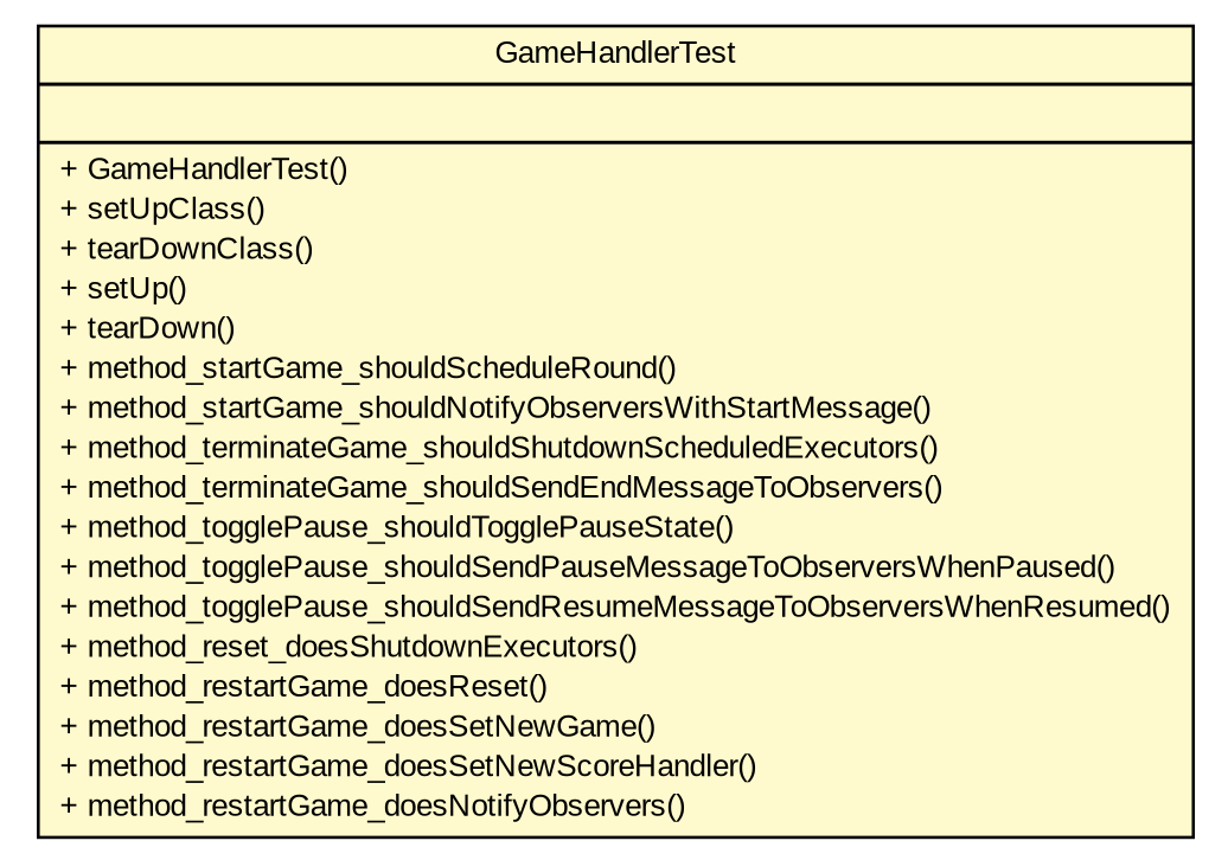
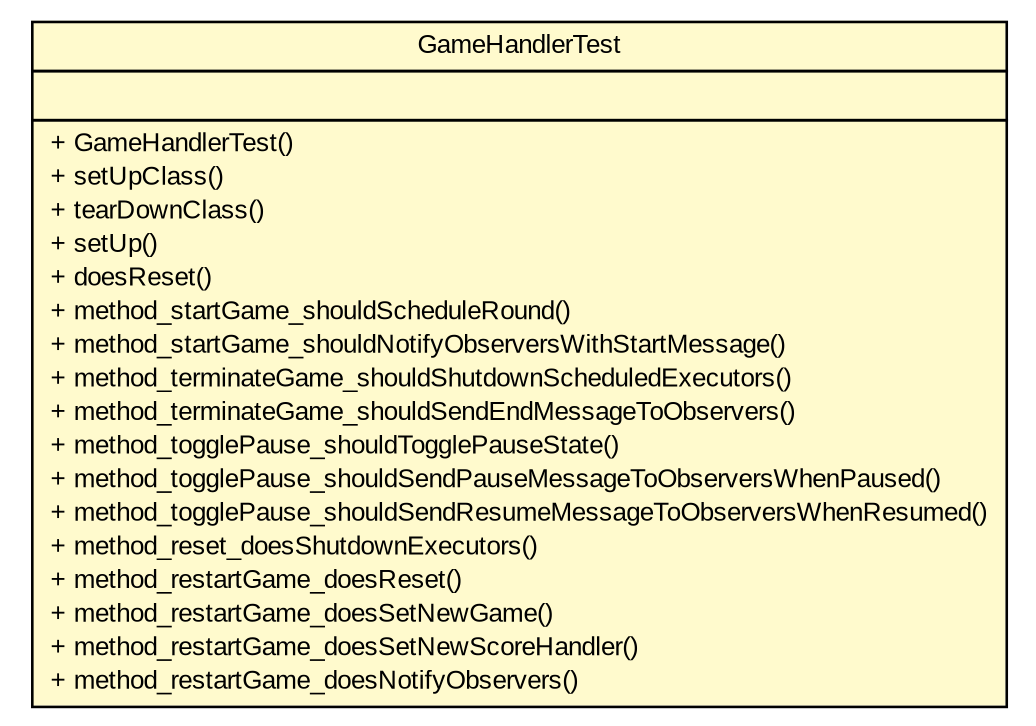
  digraph {
    nodesep=0.25
    ranksep=0.5
-   n1 [fontcolor=black fontname=arial fontsize=10.0 label=<<table title="com.github.tilastokeskus.matertis.core.GameHandlerTest" border="0" cellborder="1" cellspacing="0" cellpadding="2" port="p" bgcolor="lemonChiffon" href="./GameHandlerTest.html"> 		<tr><td><table border="0" cellspacing="0" cellpadding="1"> <tr><td align="center" balign="center"> GameHandlerTest </td></tr> 		</table></td></tr> 		<tr><td><table border="0" cellspacing="0" cellpadding="1"> <tr><td align="left" balign="left">  </td></tr> 		</table></td></tr> 		<tr><td><table border="0" cellspacing="0" cellpadding="1"> <tr><td align="left" balign="left"> + GameHandlerTest() </td></tr> <tr><td align="left" balign="left"> + setUpClass() </td></tr> <tr><td align="left" balign="left"> + tearDownClass() </td></tr> <tr><td align="left" balign="left"> + setUp() </td></tr> <tr><td align="left" balign="left"> + tearDown() </td></tr> <tr><td align="left" balign="left"> + method_startGame_shouldScheduleRound() </td></tr> <tr><td align="left" balign="left"> + method_startGame_shouldNotifyObserversWithStartMessage() </td></tr> <tr><td align="left" balign="left"> + method_terminateGame_shouldShutdownScheduledExecutors() </td></tr> <tr><td align="left" balign="left"> + method_terminateGame_shouldSendEndMessageToObservers() </td></tr> <tr><td align="left" balign="left"> + method_togglePause_shouldTogglePauseState() </td></tr> <tr><td align="left" balign="left"> + method_togglePause_shouldSendPauseMessageToObserversWhenPaused() </td></tr> <tr><td align="left" balign="left"> + method_togglePause_shouldSendResumeMessageToObserversWhenResumed() </td></tr> <tr><td align="left" balign="left"> + method_reset_doesShutdownExecutors() </td></tr> <tr><td align="left" balign="left"> + method_restartGame_doesReset() </td></tr> <tr><td align="left" balign="left"> + method_restartGame_doesSetNewGame() </td></tr> <tr><td align="left" balign="left"> + method_restartGame_doesSetNewScoreHandler() </td></tr> <tr><td align="left" balign="left"> + method_restartGame_doesNotifyObservers() </td></tr> 		</table></td></tr> 		</table>> shape=plaintext]
+   n1 [fontcolor=black fontname=arial fontsize=10.0 label=<<table title="com.github.tilastokeskus.matertis.core.GameHandlerTest" border="0" cellborder="1" cellspacing="0" cellpadding="2" port="p" bgcolor="lemonChiffon" href="./GameHandlerTest.html"> 		<tr><td><table border="0" cellspacing="0" cellpadding="1"> <tr><td align="center" balign="center"> GameHandlerTest </td></tr> 		</table></td></tr> 		<tr><td><table border="0" cellspacing="0" cellpadding="1"> <tr><td align="left" balign="left">  </td></tr> 		</table></td></tr> 		<tr><td><table border="0" cellspacing="0" cellpadding="1"> <tr><td align="left" balign="left"> + GameHandlerTest() </td></tr> <tr><td align="left" balign="left"> + setUpClass() </td></tr> <tr><td align="left" balign="left"> + tearDownClass() </td></tr> <tr><td align="left" balign="left"> + setUp() </td></tr> <tr><td align="left" balign="left"> + doesReset() </td></tr> <tr><td align="left" balign="left"> + method_startGame_shouldScheduleRound() </td></tr> <tr><td align="left" balign="left"> + method_startGame_shouldNotifyObserversWithStartMessage() </td></tr> <tr><td align="left" balign="left"> + method_terminateGame_shouldShutdownScheduledExecutors() </td></tr> <tr><td align="left" balign="left"> + method_terminateGame_shouldSendEndMessageToObservers() </td></tr> <tr><td align="left" balign="left"> + method_togglePause_shouldTogglePauseState() </td></tr> <tr><td align="left" balign="left"> + method_togglePause_shouldSendPauseMessageToObserversWhenPaused() </td></tr> <tr><td align="left" balign="left"> + method_togglePause_shouldSendResumeMessageToObserversWhenResumed() </td></tr> <tr><td align="left" balign="left"> + method_reset_doesShutdownExecutors() </td></tr> <tr><td align="left" balign="left"> + method_restartGame_doesReset() </td></tr> <tr><td align="left" balign="left"> + method_restartGame_doesSetNewGame() </td></tr> <tr><td align="left" balign="left"> + method_restartGame_doesSetNewScoreHandler() </td></tr> <tr><td align="left" balign="left"> + method_restartGame_doesNotifyObservers() </td></tr> 		</table></td></tr> 		</table>> shape=plaintext]
  }
